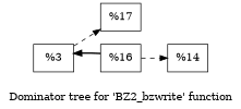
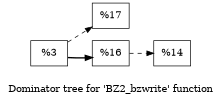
  digraph {
    label="Dominator tree for 'BZ2_bzwrite' function"
    rankdir=LR
    node [shape=record]
    edge [style=dashed]
    n1 [label="{%3}"]
    n2 [label="{%17}"]
    n3 [label="{%16}"]
    n4 [label="{%14}"]
    n1 -> n2
-   n3 -> n1 [style=bold]
+   n1 -> n3 [style=bold]
    n3 -> n4
  }
